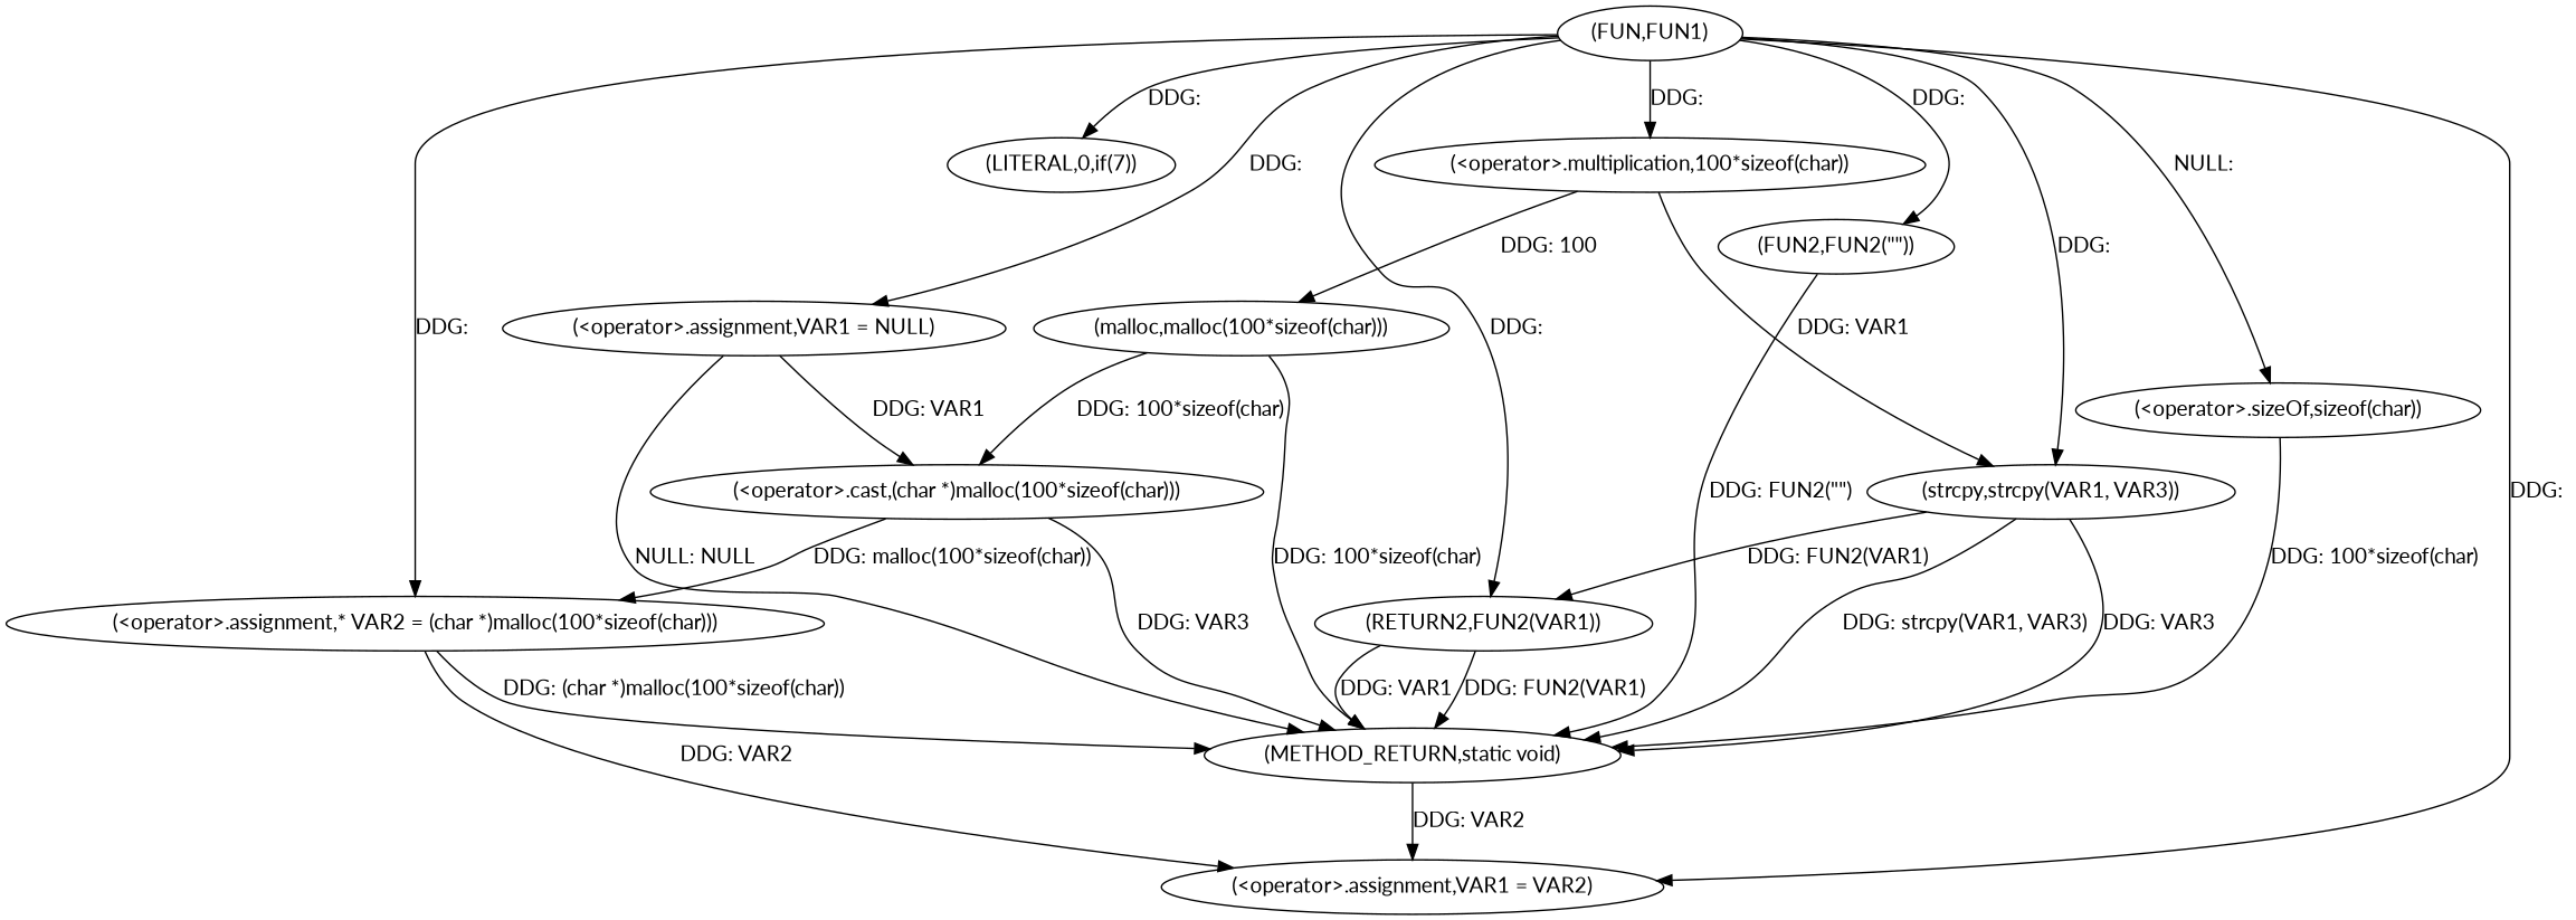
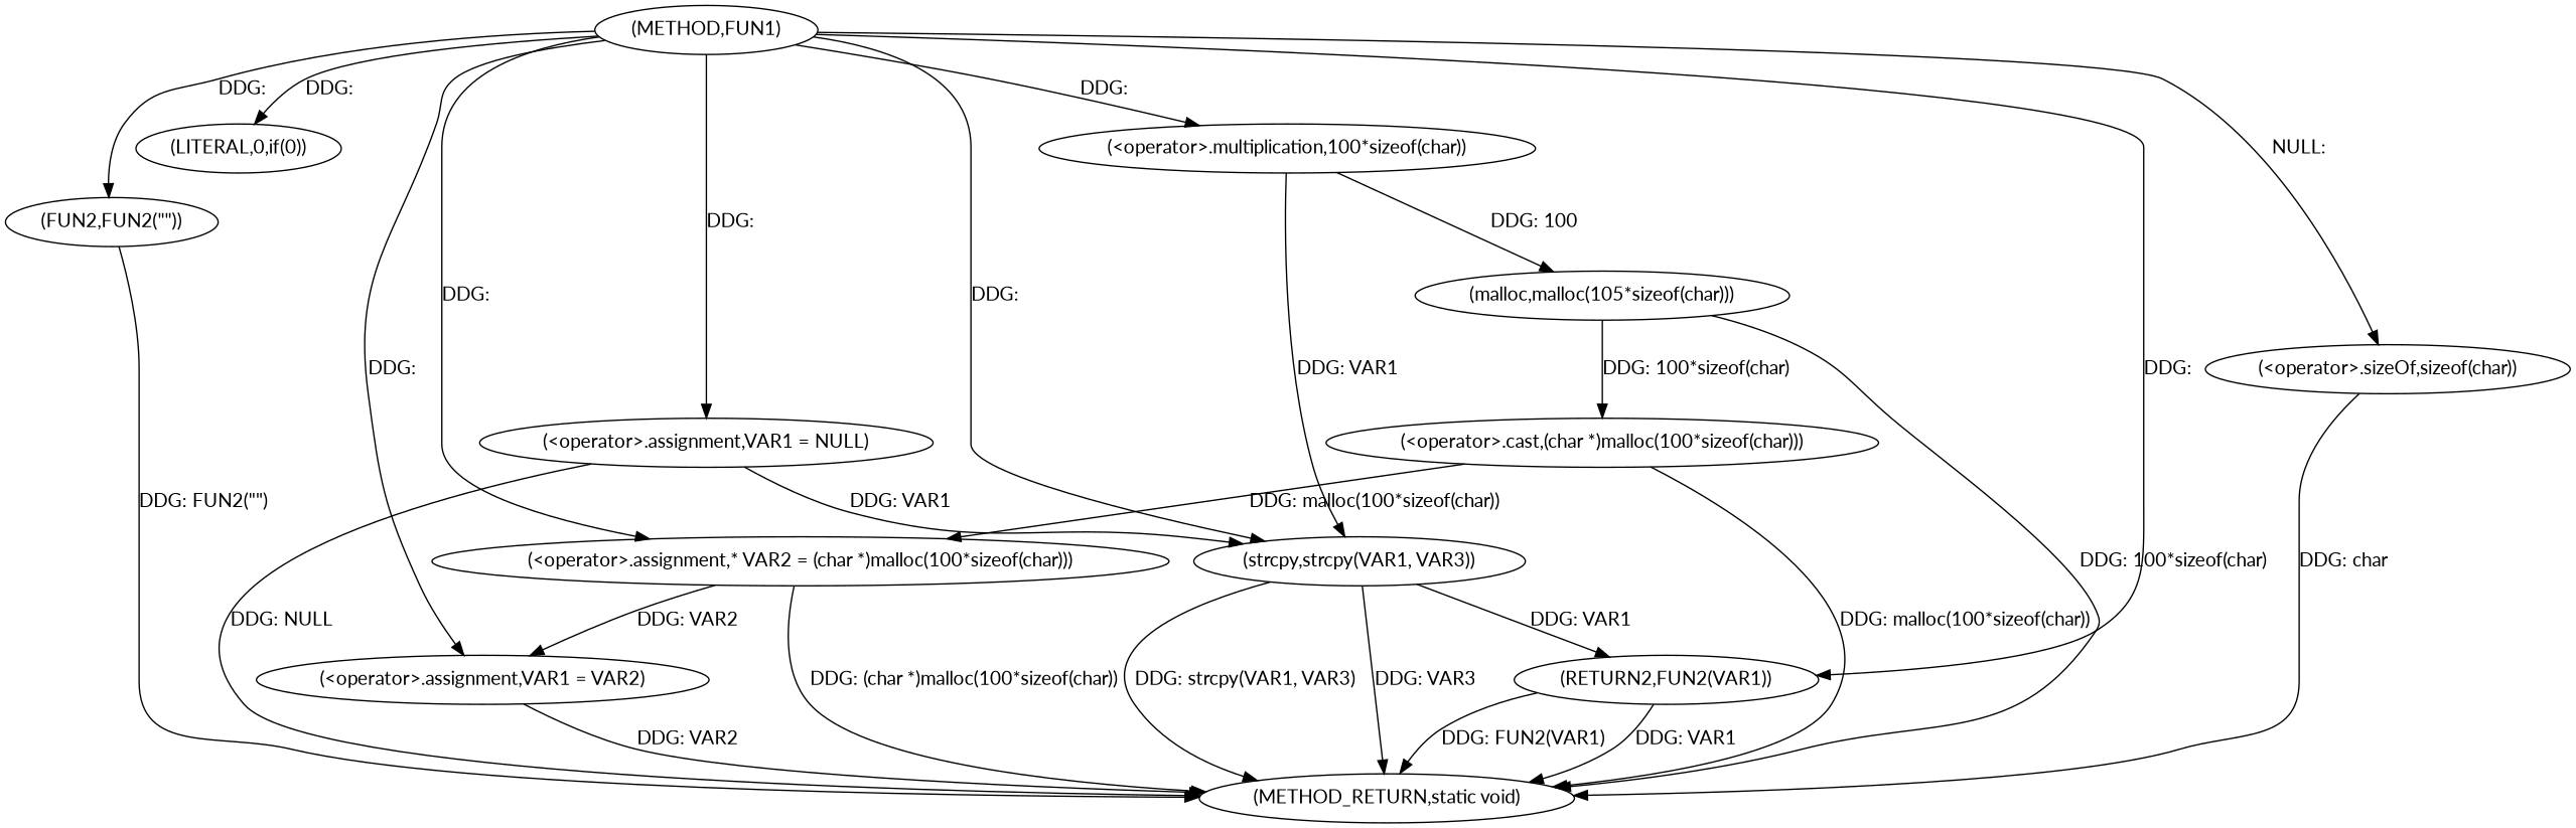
  digraph {
    fontname=Lato
    node [fontname=Lato]
    edge [fontname=Lato]
-   n1 [label="(FUN,FUN1)"]
+   n1 [label="(METHOD,FUN1)"]
    n2 [label="(<operator>.assignment,VAR1 = NULL)"]
-   n3 [label="(LITERAL,0,if(7))"]
+   n3 [label="(LITERAL,0,if(0))"]
    n4 [label="(FUN2,FUN2(\"\"))"]
    n5 [label="(<operator>.assignment,* VAR2 = (char *)malloc(100*sizeof(char)))"]
    n6 [label="(<operator>.multiplication,100*sizeof(char))"]
    n7 [label="(<operator>.sizeOf,sizeof(char))"]
    n8 [label="(<operator>.assignment,VAR1 = VAR2)"]
    n9 [label="(strcpy,strcpy(VAR1, VAR3))"]
    n10 [label="(RETURN2,FUN2(VAR1))"]
    n11 [label="(METHOD_RETURN,static void)"]
-   n12 [label="(malloc,malloc(100*sizeof(char)))"]
+   n12 [label="(malloc,malloc(105*sizeof(char)))"]
    n13 [label="(<operator>.cast,(char *)malloc(100*sizeof(char)))"]
    n1 -> n2 [label="DDG: "]
    n1 -> n3 [label="DDG: "]
    n1 -> n4 [label="DDG: "]
    n1 -> n5 [label="DDG: "]
    n1 -> n6 [label="DDG: "]
    n1 -> n7 [label="NULL: "]
    n1 -> n8 [label="DDG: "]
    n1 -> n9 [label="DDG: "]
    n1 -> n10 [label="DDG: "]
-   n2 -> n13 [label="DDG: VAR1"]
-   n2 -> n11 [label="NULL: NULL"]
+   n2 -> n9 [label="DDG: VAR1"]
+   n2 -> n11 [label="DDG: NULL"]
    n4 -> n11 [label="DDG: FUN2(\"\")"]
    n5 -> n8 [label="DDG: VAR2"]
    n5 -> n11 [label="DDG: (char *)malloc(100*sizeof(char))"]
    n6 -> n9 [label="DDG: VAR1"]
    n6 -> n12 [label="DDG: 100"]
-   n7 -> n11 [label="DDG: 100*sizeof(char)"]
-   n11 -> n8 [label="DDG: VAR2"]
-   n9 -> n10 [label="DDG: FUN2(VAR1)"]
+   n7 -> n11 [label="DDG: char"]
+   n8 -> n11 [label="DDG: VAR2"]
+   n9 -> n10 [label="DDG: VAR1"]
    n9 -> n11 [label="DDG: strcpy(VAR1, VAR3)"]
    n9 -> n11 [label="DDG: VAR3"]
    n10 -> n11 [label="DDG: VAR1"]
    n10 -> n11 [label="DDG: FUN2(VAR1)"]
    n12 -> n11 [label="DDG: 100*sizeof(char)"]
    n12 -> n13 [label="DDG: 100*sizeof(char)"]
    n13 -> n5 [label="DDG: malloc(100*sizeof(char))"]
-   n13 -> n11 [label="DDG: VAR3"]
+   n13 -> n11 [label="DDG: malloc(100*sizeof(char))"]
  }
